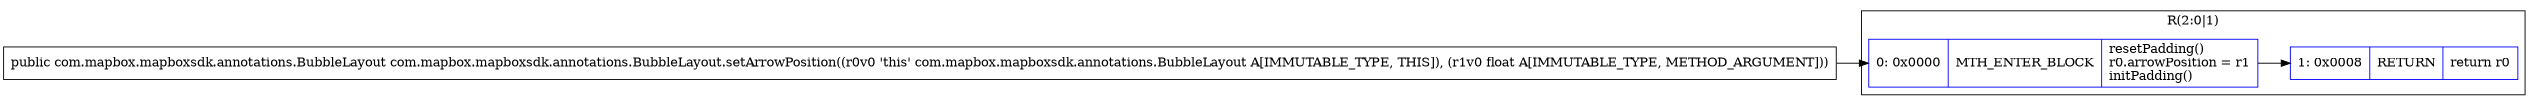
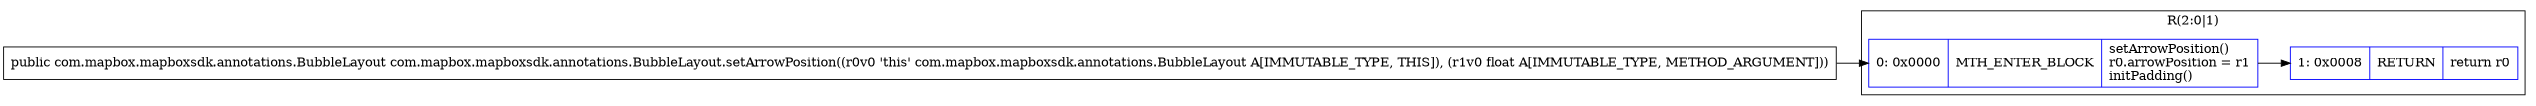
  digraph {
    rankdir=LR
    node [color=blue shape=record]
-   n1 [label="{0\:\ 0x0000|MTH_ENTER_BLOCK\l|resetPadding()\lr0.arrowPosition = r1\linitPadding()\l}"]
+   n1 [label="{0\:\ 0x0000|MTH_ENTER_BLOCK\l|setArrowPosition()\lr0.arrowPosition = r1\linitPadding()\l}"]
    n2 [label="{1\:\ 0x0008|RETURN\l|return r0\l}"]
    n3 [label="{public com.mapbox.mapboxsdk.annotations.BubbleLayout com.mapbox.mapboxsdk.annotations.BubbleLayout.setArrowPosition((r0v0 'this' com.mapbox.mapboxsdk.annotations.BubbleLayout A[IMMUTABLE_TYPE, THIS]), (r1v0 float A[IMMUTABLE_TYPE, METHOD_ARGUMENT])) }" color=""]
    subgraph cluster_1 {
      label="R(2:0|1)"
      n1
      n2
    }
    n1 -> n2
    n3 -> n1
  }
